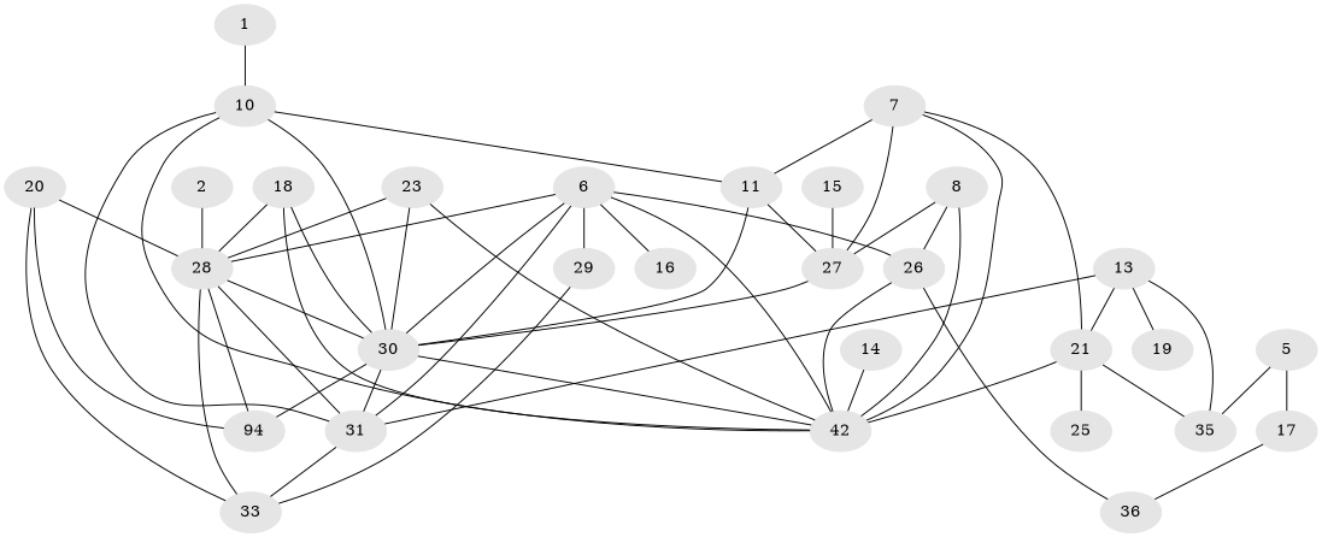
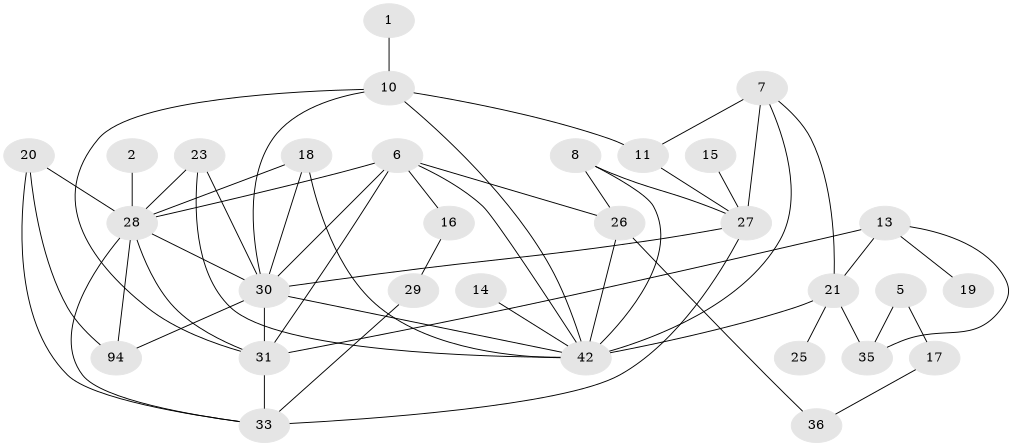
  graph {
    node [color=gray90 style=filled]
    edge [weight=1.0]
    1
    10
    30
    31
    n5 [label=42]
    11
    2
    28
    33
    n10 [label=94]
    21
    35
    25
    5
    17
    36
    6
    16
    26
    29
    7
    27
    8
    13
    19
    14
    15
    18
    20
    23
    1 -- 10
    10 -- 30
    10 -- 31
    10 -- n5
    10 -- 11
    30 -- 31
    30 -- n5
    30 -- n10
    31 -- 33 [weight=2.0]
-   11 -- 30
    11 -- 27
    2 -- 28
    28 -- 30
    28 -- 31
    28 -- 33 [weight=2.0]
    28 -- n10
    21 -- n5 [weight=3.0]
    21 -- 35
    21 -- 25
    5 -- 35
    5 -- 17
    17 -- 36
    6 -- 30
    6 -- 31 [weight=2.0]
    6 -- n5
    6 -- 28
    6 -- 16
    6 -- 26
-   6 -- 29 [weight=2.0]
+   16 -- 29 [weight=2.0]
    26 -- n5
    26 -- 36
    29 -- 33
    7 -- n5
    7 -- 11
    7 -- 21
    7 -- 27 [weight=2.0]
    27 -- 30
+   27 -- 33
    8 -- n5
    8 -- 26
    8 -- 27
    13 -- 31
    13 -- 21 [weight=2.0]
    13 -- 35
    13 -- 19
    14 -- n5
    15 -- 27
    18 -- 30
    18 -- n5
    18 -- 28
    20 -- 28
    20 -- 33
    20 -- n10
    23 -- 30
    23 -- n5
    23 -- 28
  }
